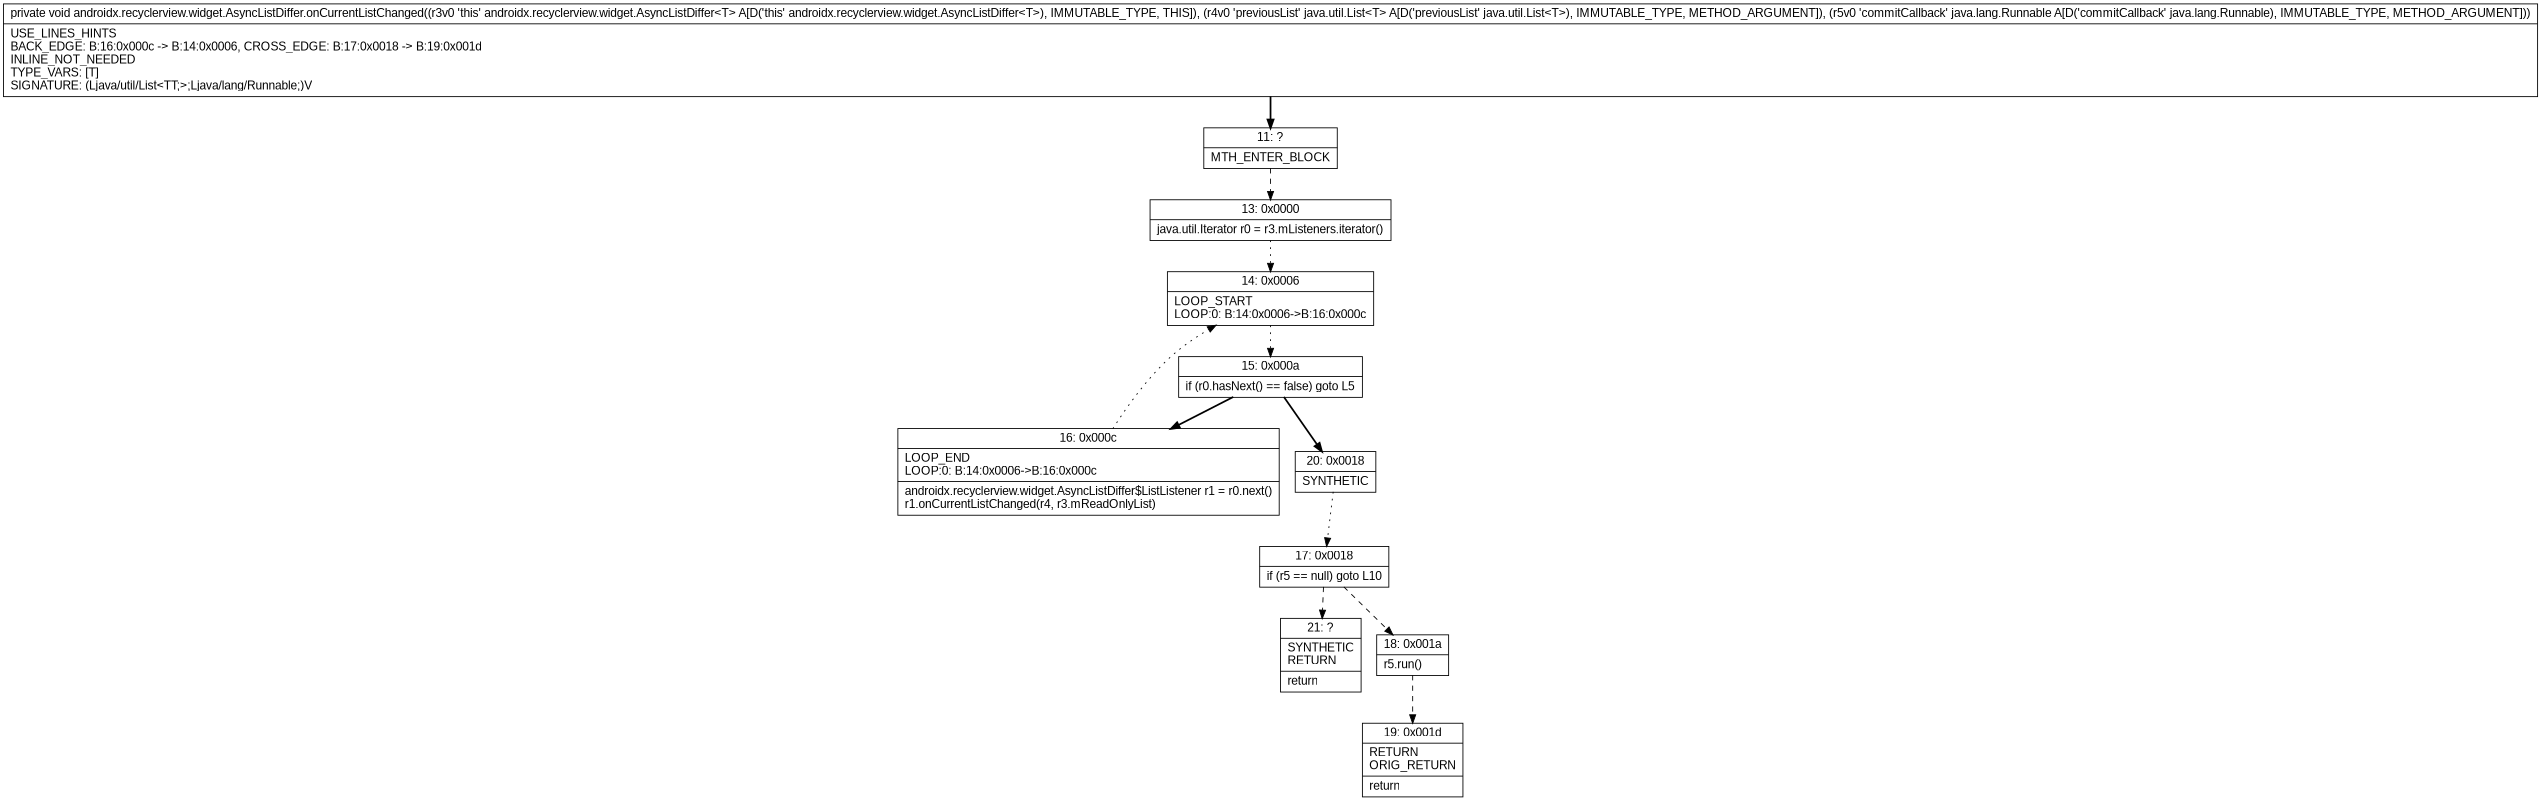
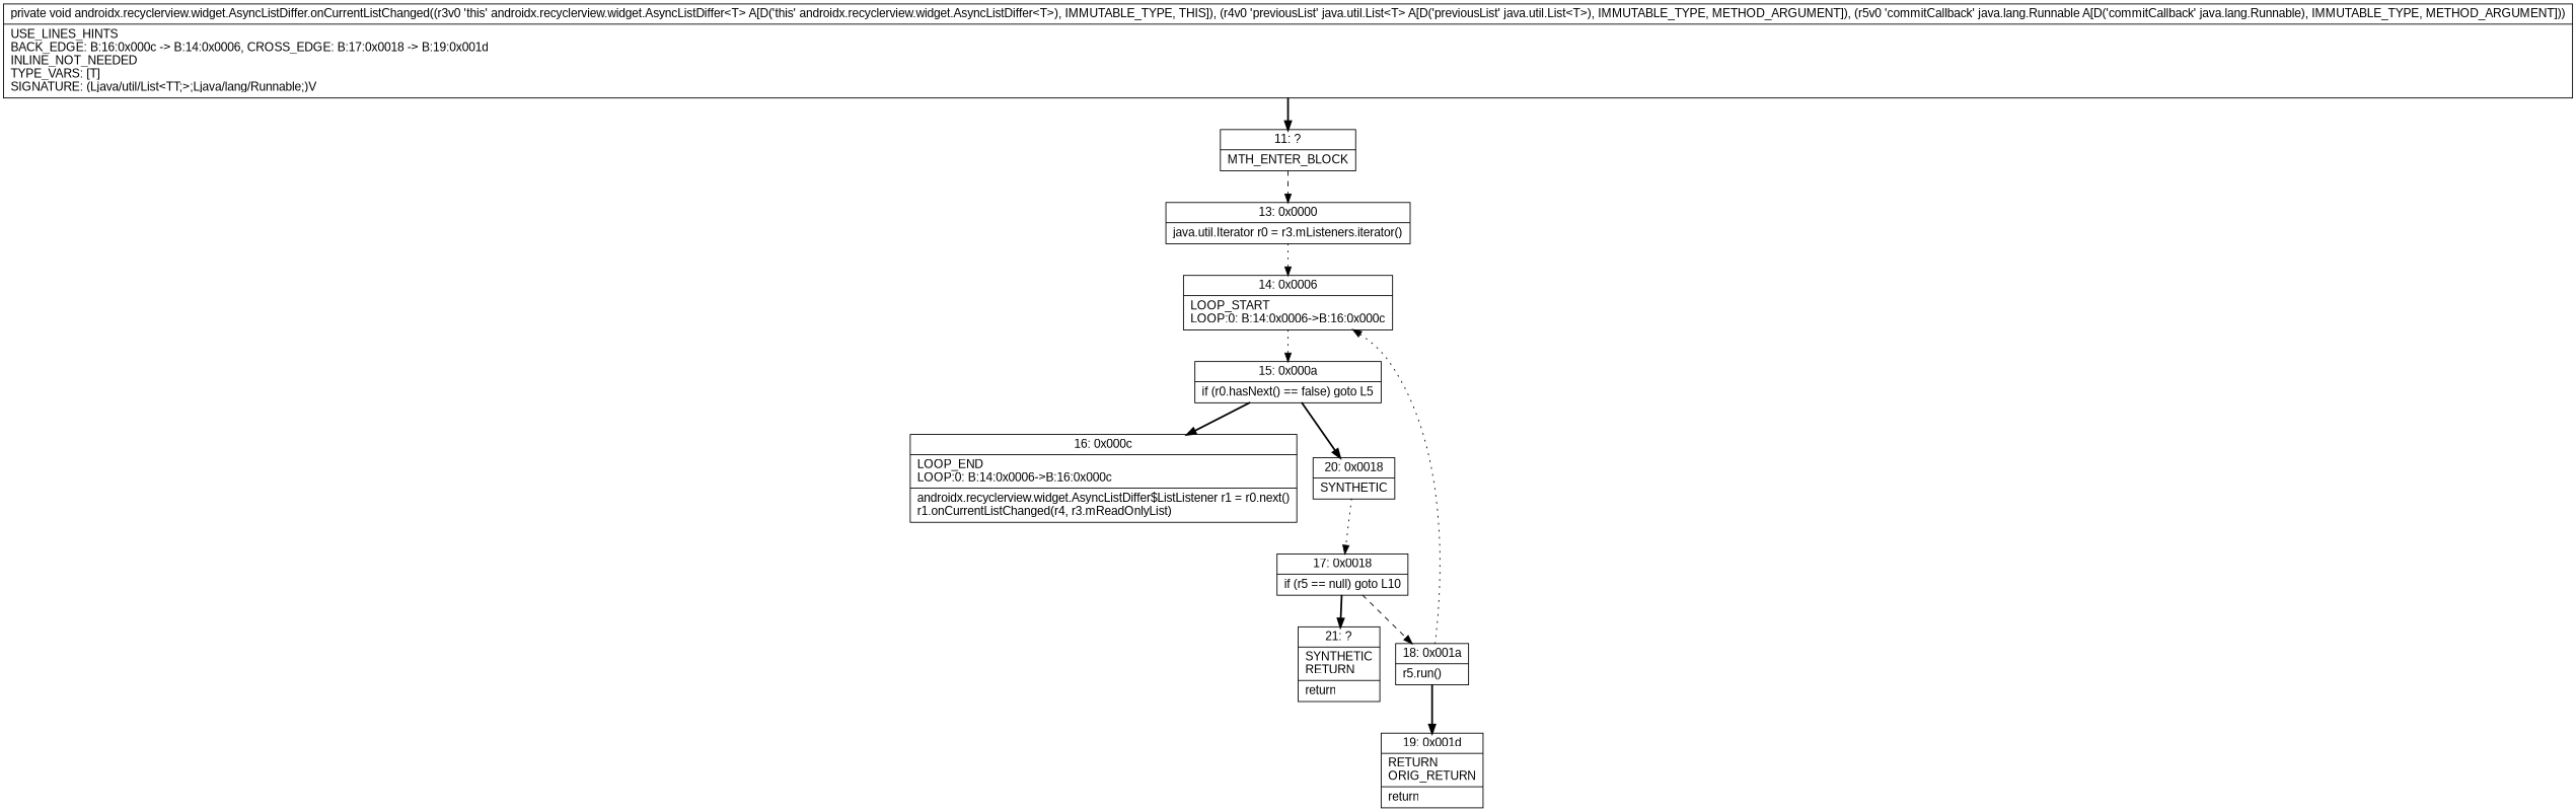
  digraph {
    fontname="Liberation Sans"
    node [fontname="Liberation Sans" shape=record]
    edge [fontname="Liberation Sans" style=bold]
    n1 [label="{11\:\ ?|MTH_ENTER_BLOCK\l}"]
    n2 [label="{13\:\ 0x0000|java.util.Iterator r0 = r3.mListeners.iterator()\l}"]
    n3 [label="{14\:\ 0x0006|LOOP_START\lLOOP:0: B:14:0x0006\-\>B:16:0x000c\l}"]
    n4 [label="{15\:\ 0x000a|if (r0.hasNext() == false) goto L5\l}"]
    n5 [label="{16\:\ 0x000c|LOOP_END\lLOOP:0: B:14:0x0006\-\>B:16:0x000c\l|androidx.recyclerview.widget.AsyncListDiffer$ListListener r1 = r0.next()\lr1.onCurrentListChanged(r4, r3.mReadOnlyList)\l}"]
    n6 [label="{20\:\ 0x0018|SYNTHETIC\l}"]
    n7 [label="{17\:\ 0x0018|if (r5 == null) goto L10\l}"]
    n8 [label="{18\:\ 0x001a|r5.run()\l}"]
    n9 [label="{21\:\ ?|SYNTHETIC\lRETURN\l|return\l}"]
    n10 [label="{19\:\ 0x001d|RETURN\lORIG_RETURN\l|return\l}"]
    n11 [label="{private void androidx.recyclerview.widget.AsyncListDiffer.onCurrentListChanged((r3v0 'this' androidx.recyclerview.widget.AsyncListDiffer\<T\> A[D('this' androidx.recyclerview.widget.AsyncListDiffer\<T\>), IMMUTABLE_TYPE, THIS]), (r4v0 'previousList' java.util.List\<T\> A[D('previousList' java.util.List\<T\>), IMMUTABLE_TYPE, METHOD_ARGUMENT]), (r5v0 'commitCallback' java.lang.Runnable A[D('commitCallback' java.lang.Runnable), IMMUTABLE_TYPE, METHOD_ARGUMENT]))  | USE_LINES_HINTS\lBACK_EDGE: B:16:0x000c \-\> B:14:0x0006, CROSS_EDGE: B:17:0x0018 \-\> B:19:0x001d\lINLINE_NOT_NEEDED\lTYPE_VARS: [T]\lSIGNATURE: (Ljava\/util\/List\<TT;\>;Ljava\/lang\/Runnable;)V\l}"]
    n1 -> n2 [style=dashed]
    n2 -> n3 [style=dotted]
    n3 -> n4 [style=dotted]
    n4 -> n5
    n4 -> n6
-   n5 -> n3 [style=dotted]
+   n8 -> n3 [style=dotted]
    n6 -> n7 [style=dotted]
    n7 -> n8 [style=dashed]
-   n7 -> n9 [style=dashed]
-   n8 -> n10 [style=dashed]
+   n7 -> n9
+   n8 -> n10
    n11 -> n1
  }
